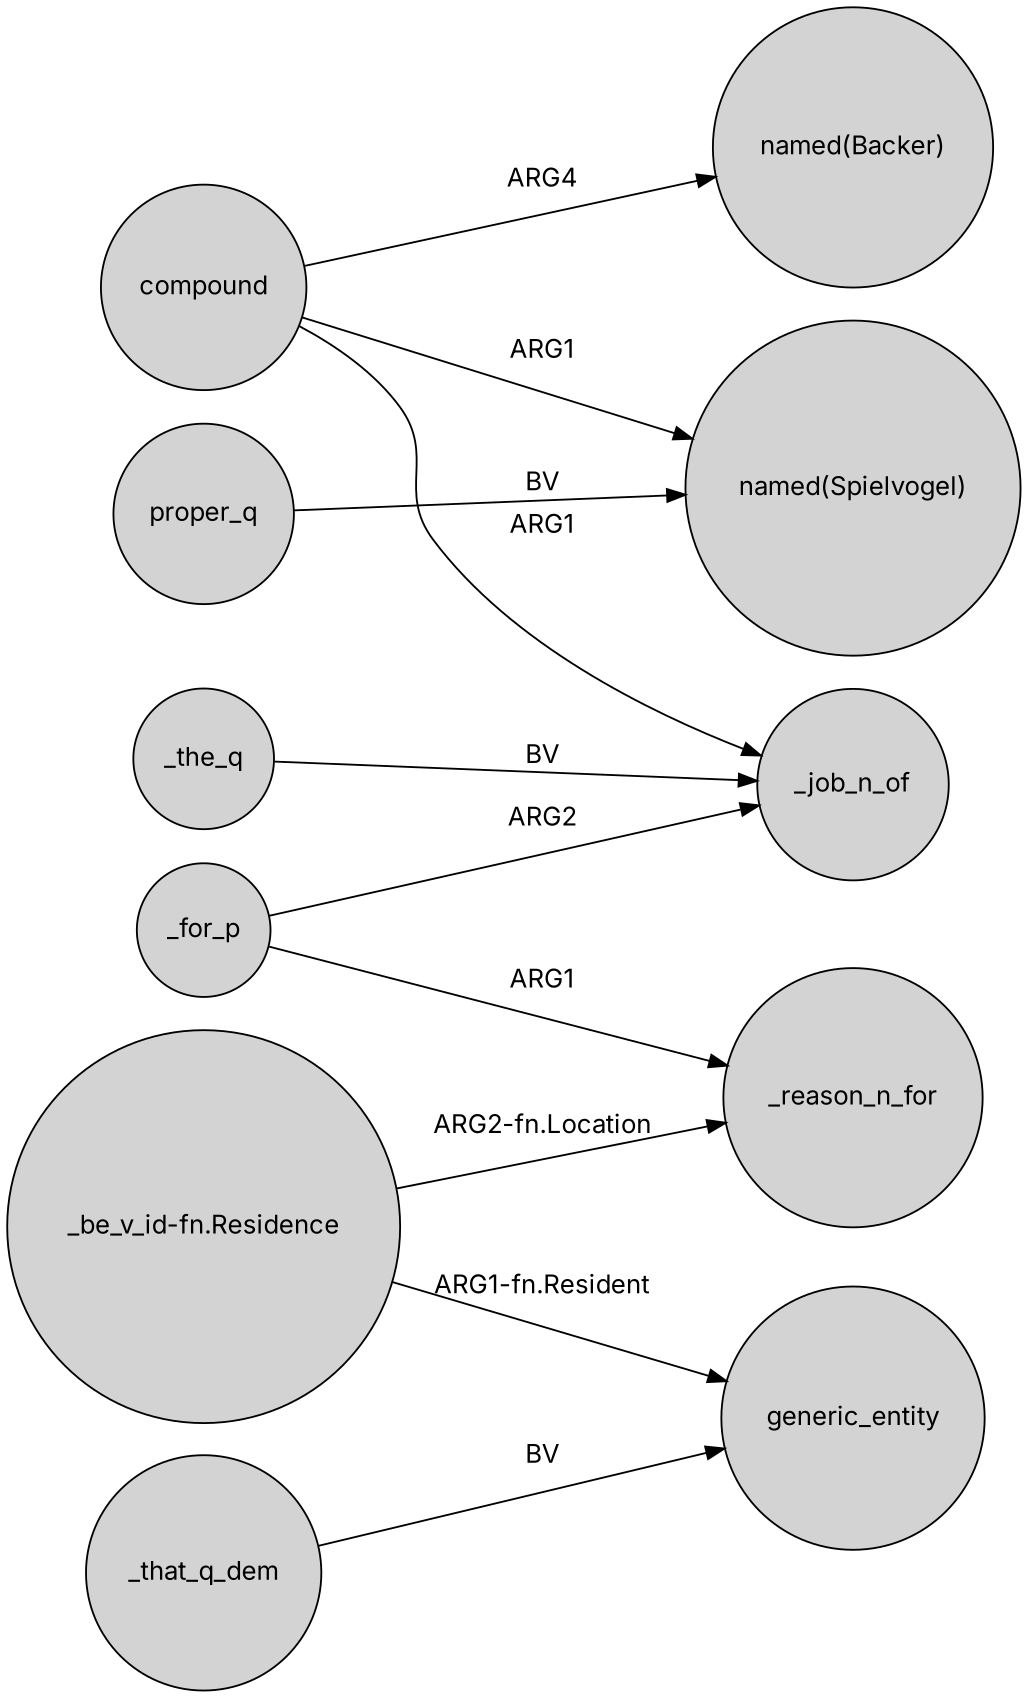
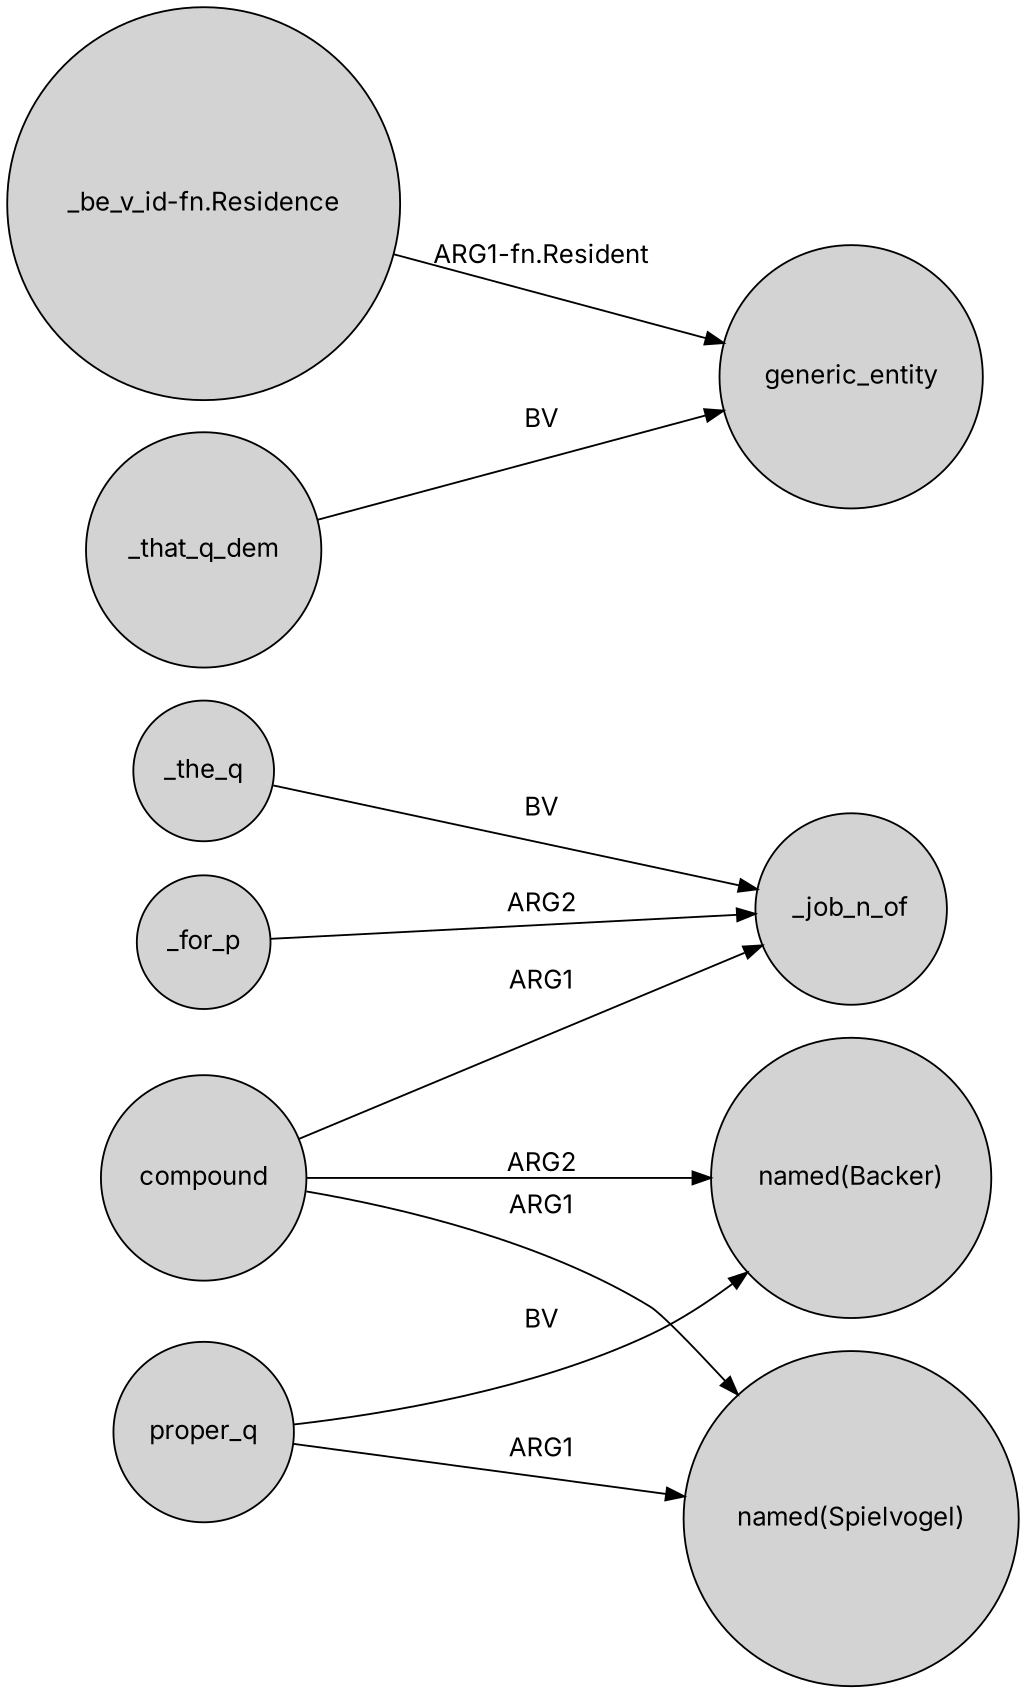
  digraph {
    fontname=Inter
    rankdir=LR
    node [fontname=Inter shape=circle style=filled]
    edge [fontname=Inter]
    _the_q
    _job_n_of
    proper_q
    "named(Spielvogel)"
    "named(Backer)"
    compound
    "_be_v_id-fn.Residence"
-   _reason_n_for
    generic_entity
    _that_q_dem
    _for_p
    _the_q -> _job_n_of [label=BV]
-   proper_q -> "named(Spielvogel)" [label=BV]
+   proper_q -> "named(Spielvogel)" [label=ARG1]
+   proper_q -> "named(Backer)" [label=BV]
    compound -> _job_n_of [label=ARG1]
    compound -> "named(Spielvogel)" [label=ARG1]
-   compound -> "named(Backer)" [label=ARG4]
-   "_be_v_id-fn.Residence" -> _reason_n_for [label="ARG2-fn.Location"]
+   compound -> "named(Backer)" [label=ARG2]
    "_be_v_id-fn.Residence" -> generic_entity [label="ARG1-fn.Resident"]
    _that_q_dem -> generic_entity [label=BV]
    _for_p -> _job_n_of [label=ARG2]
-   _for_p -> _reason_n_for [label=ARG1]
  }
